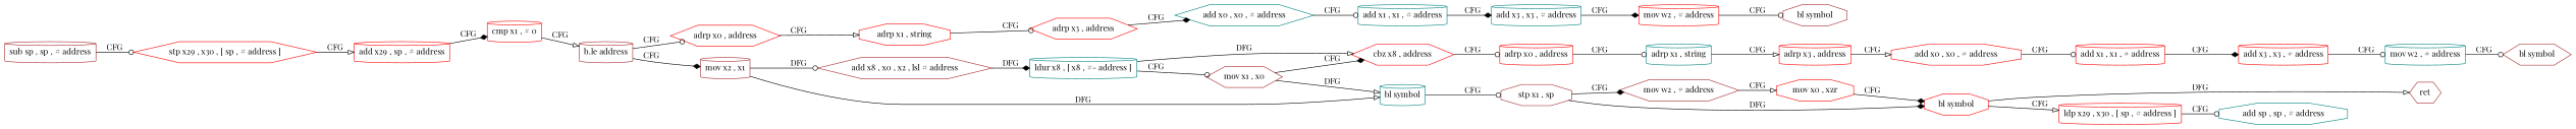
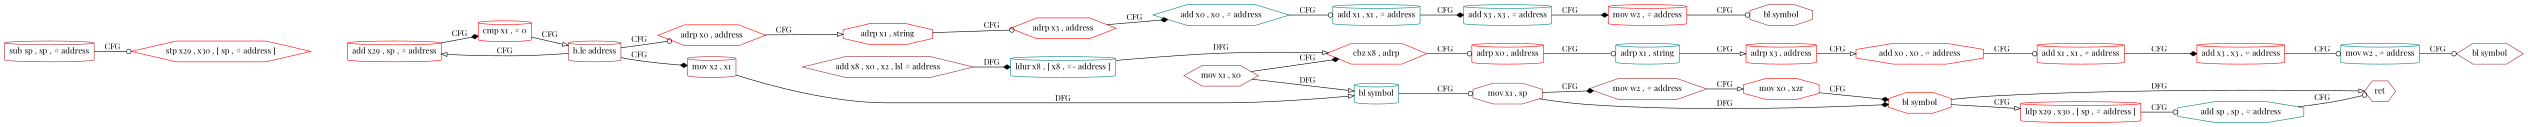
  digraph {
    fontname="Playfair Display"
    rankdir=LR
    node [color=red fontname="Playfair Display" shape=cylinder]
    edge [arrowhead=odot fontname="Playfair Display"]
    n1 [color=brown label="sub sp , sp , # address"]
    n2 [label="stp x29 , x30 , [ sp , # address ]" shape=hexagon]
    n3 [label="add x29 , sp , # address"]
    n4 [label="cmp x1 , # 0"]
    n5 [color=brown label="b.le address"]
    n6 [label="adrp x0 , address" shape=hexagon]
    n7 [color=brown label="mov x2 , x1"]
    n8 [label="adrp x1 , string" shape=octagon]
    n9 [color=brown label="add x8 , x0 , x2 , lsl # address" shape=hexagon]
    n10 [color=teal label="bl symbol"]
    n11 [label="adrp x3 , address" shape=hexagon]
    n12 [color=teal label="ldur x8 , [ x8 , #- address ]"]
-   n13 [color=brown label="stp x1 , sp" shape=octagon]
+   n13 [color=brown label="mov x1 , sp" shape=octagon]
    n14 [color=teal label="add x0 , x0 , # address" shape=hexagon]
    n15 [color=teal label="add x1 , x1 , # address"]
    n16 [color=teal label="add x3 , x3 , # address"]
    n17 [label="mov w2 , # address"]
    n18 [color=brown label="bl symbol" shape=octagon]
    n19 [color=brown label="mov x1 , x0" shape=hexagon]
-   n20 [label="cbz x8 , address" shape=hexagon]
+   n20 [label="cbz x8 , adrp" shape=hexagon]
    n21 [label="adrp x0 , address"]
    n22 [color=teal label="adrp x1 , string"]
    n23 [label="adrp x3 , address"]
    n24 [label="add x0 , x0 , # address" shape=octagon]
    n25 [label="add x1 , x1 , # address"]
    n26 [label="add x3 , x3 , # address"]
    n27 [color=teal label="mov w2 , # address"]
    n28 [color=brown label="bl symbol" shape=hexagon]
    n29 [color=brown label="mov w2 , # address" shape=hexagon]
    n30 [label="bl symbol" shape=octagon]
    n31 [label="mov x0 , xzr" shape=octagon]
    n32 [label="ldp x29 , x30 , [ sp , # address ]"]
    n33 [color=brown label=ret shape=hexagon]
    n34 [color=teal label="add sp , sp , # address" shape=octagon]
    n1 -> n2 [label=CFG]
-   n2 -> n3 [arrowhead=onormal label=CFG]
+   n5 -> n3 [arrowhead=onormal label=CFG]
    n3 -> n4 [arrowhead=diamond label=CFG]
    n4 -> n5 [arrowhead=onormal label=CFG]
    n5 -> n6 [label=CFG]
    n5 -> n7 [arrowhead=diamond label=CFG]
    n6 -> n8 [arrowhead=onormal label=CFG]
-   n7 -> n9 [label=DFG]
    n7 -> n10 [arrowhead=onormal label=DFG]
    n8 -> n11 [label=CFG]
    n9 -> n12 [arrowhead=diamond label=DFG]
    n10 -> n13 [label=CFG]
    n11 -> n14 [arrowhead=diamond label=CFG]
-   n12 -> n19 [label=CFG]
    n12 -> n20 [arrowhead=onormal label=DFG]
    n13 -> n29 [arrowhead=diamond label=CFG]
    n13 -> n30 [arrowhead=diamond label=DFG]
    n14 -> n15 [label=CFG]
    n15 -> n16 [arrowhead=diamond label=CFG]
    n16 -> n17 [arrowhead=diamond label=CFG]
    n17 -> n18 [label=CFG]
    n19 -> n10 [arrowhead=onormal label=DFG]
    n19 -> n20 [arrowhead=diamond label=CFG]
    n20 -> n21 [label=CFG]
    n21 -> n22 [label=CFG]
    n22 -> n23 [arrowhead=onormal label=CFG]
    n23 -> n24 [arrowhead=onormal label=CFG]
    n24 -> n25 [label=CFG]
    n25 -> n26 [arrowhead=diamond label=CFG]
    n26 -> n27 [label=CFG]
    n27 -> n28 [label=CFG]
    n29 -> n31 [arrowhead=onormal label=CFG]
    n30 -> n32 [arrowhead=onormal label=CFG]
    n30 -> n33 [arrowhead=onormal label=DFG]
    n31 -> n30 [arrowhead=diamond label=CFG]
    n32 -> n34 [label=CFG]
+   n34 -> n33 [label=CFG]
  }
